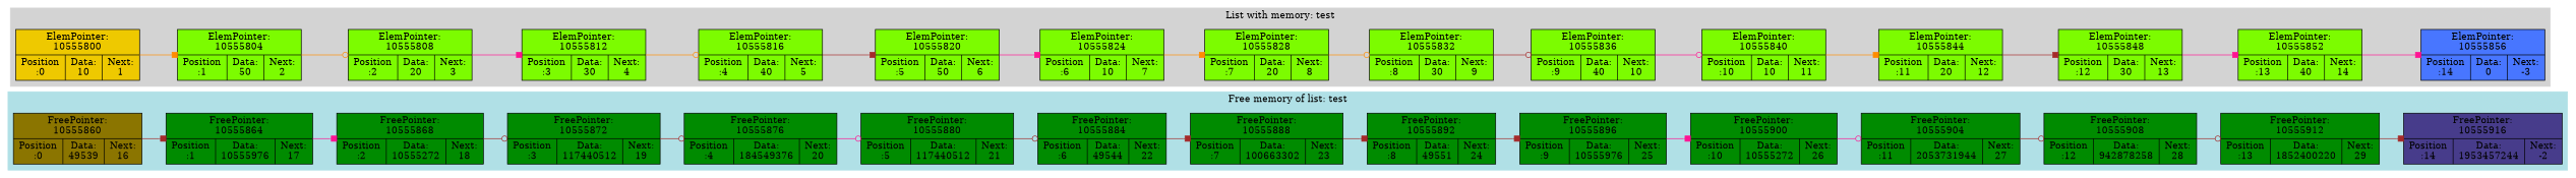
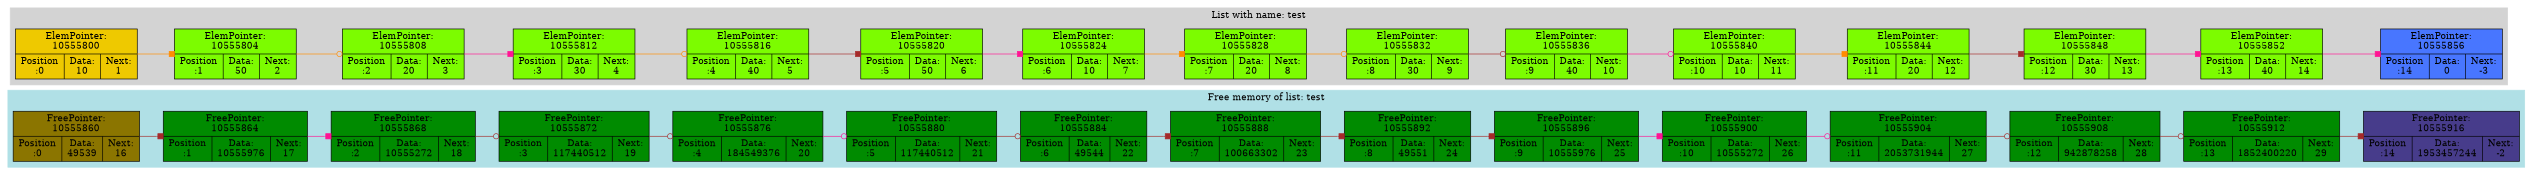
  digraph {
    rankdir=LR
    node [fillcolor=green4 shape=record style=filled]
    edge [color=brown arrowhead=box]
    n1 [fillcolor=gold4 label="FreePointer:\n10555860 | {Position\n:0 | Data:\n49539 | Next:\n16}"]
    n2 [label="FreePointer:\n10555864 | {Position\n:1 | Data:\n10555976 | Next:\n17}"]
    n3 [label="FreePointer:\n10555868 | {Position\n:2 | Data:\n10555272 | Next:\n18}"]
    n4 [label="FreePointer:\n10555872 | {Position\n:3 | Data:\n117440512 | Next:\n19}"]
    n5 [label="FreePointer:\n10555876 | {Position\n:4 | Data:\n184549376 | Next:\n20}"]
    n6 [label="FreePointer:\n10555880 | {Position\n:5 | Data:\n117440512 | Next:\n21}"]
    n7 [label="FreePointer:\n10555884 | {Position\n:6 | Data:\n49544 | Next:\n22}"]
    n8 [label="FreePointer:\n10555888 | {Position\n:7 | Data:\n100663302 | Next:\n23}"]
    n9 [label="FreePointer:\n10555892 | {Position\n:8 | Data:\n49551 | Next:\n24}"]
    n10 [label="FreePointer:\n10555896 | {Position\n:9 | Data:\n10555976 | Next:\n25}"]
    n11 [label="FreePointer:\n10555900 | {Position\n:10 | Data:\n10555272 | Next:\n26}"]
    n12 [label="FreePointer:\n10555904 | {Position\n:11 | Data:\n2053731944 | Next:\n27}"]
    n13 [label="FreePointer:\n10555908 | {Position\n:12 | Data:\n942878258 | Next:\n28}"]
    n14 [label="FreePointer:\n10555912 | {Position\n:13 | Data:\n1852400220 | Next:\n29}"]
    n15 [fillcolor=slateblue4 label="FreePointer:\n10555916 | {Position\n:14 | Data:\n1953457244 | Next:\n-2}"]
    n16 [fillcolor=gold2 label="ElemPointer:\n10555800 | {Position\n:0 | Data:\n10 | Next:\n1}"]
    n17 [fillcolor=lawngreen label="ElemPointer:\n10555804 | {Position\n:1 | Data:\n50 | Next:\n2}"]
    n18 [fillcolor=lawngreen label="ElemPointer:\n10555808 | {Position\n:2 | Data:\n20 | Next:\n3}"]
    n19 [fillcolor=lawngreen label="ElemPointer:\n10555812 | {Position\n:3 | Data:\n30 | Next:\n4}"]
    n20 [fillcolor=lawngreen label="ElemPointer:\n10555816 | {Position\n:4 | Data:\n40 | Next:\n5}"]
    n21 [fillcolor=lawngreen label="ElemPointer:\n10555820 | {Position\n:5 | Data:\n50 | Next:\n6}"]
    n22 [fillcolor=lawngreen label="ElemPointer:\n10555824 | {Position\n:6 | Data:\n10 | Next:\n7}"]
    n23 [fillcolor=lawngreen label="ElemPointer:\n10555828 | {Position\n:7 | Data:\n20 | Next:\n8}"]
    n24 [fillcolor=lawngreen label="ElemPointer:\n10555832 | {Position\n:8 | Data:\n30 | Next:\n9}"]
    n25 [fillcolor=lawngreen label="ElemPointer:\n10555836 | {Position\n:9 | Data:\n40 | Next:\n10}"]
    n26 [fillcolor=lawngreen label="ElemPointer:\n10555840 | {Position\n:10 | Data:\n10 | Next:\n11}"]
    n27 [fillcolor=lawngreen label="ElemPointer:\n10555844 | {Position\n:11 | Data:\n20 | Next:\n12}"]
    n28 [fillcolor=lawngreen label="ElemPointer:\n10555848 | {Position\n:12 | Data:\n30 | Next:\n13}"]
    n29 [fillcolor=lawngreen label="ElemPointer:\n10555852 | {Position\n:13 | Data:\n40 | Next:\n14}"]
    n30 [fillcolor=royalblue1 label="ElemPointer:\n10555856 | {Position\n:14 | Data:\n0 | Next:\n-3}"]
    subgraph cluster_1 {
      color=powderblue
      label="Free memory of list: test"
      style=filled
      n1
      n2
      n3
      n4
      n5
      n6
      n7
      n8
      n9
      n10
      n11
      n12
      n13
      n14
      n15
    }
    subgraph cluster_2 {
      color=lightgrey
-     label="List with memory: test"
+     label="List with name: test"
      style=filled
      n16
      n17
      n18
      n19
      n20
      n21
      n22
      n23
      n24
      n25
      n26
      n27
      n28
      n29
      n30
    }
    n1 -> n2
    n2 -> n3 [color=deeppink]
    n3 -> n4 [arrowhead=odot]
    n4 -> n5 [arrowhead=odot]
    n5 -> n6 [color=deeppink arrowhead=odot]
    n6 -> n7 [arrowhead=odot]
    n7 -> n8
    n8 -> n9
    n9 -> n10
    n10 -> n11 [color=deeppink]
    n11 -> n12 [color=deeppink arrowhead=odot]
    n12 -> n13 [arrowhead=odot]
    n13 -> n14 [arrowhead=odot]
    n14 -> n15
    n16 -> n17 [color=darkorange]
    n17 -> n18 [color=darkorange arrowhead=odot]
    n18 -> n19 [color=deeppink]
    n19 -> n20 [color=darkorange arrowhead=odot]
    n20 -> n21
    n21 -> n22 [color=deeppink]
    n22 -> n23 [color=darkorange]
    n23 -> n24 [color=darkorange arrowhead=odot]
    n24 -> n25 [arrowhead=odot]
    n25 -> n26 [color=deeppink arrowhead=odot]
    n26 -> n27 [color=darkorange]
    n27 -> n28
    n28 -> n29 [color=deeppink]
    n29 -> n30 [color=deeppink]
  }
